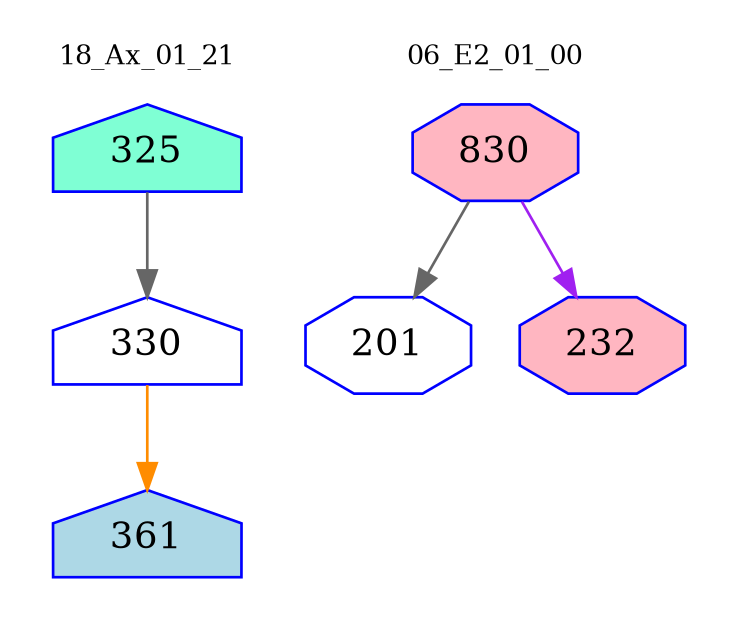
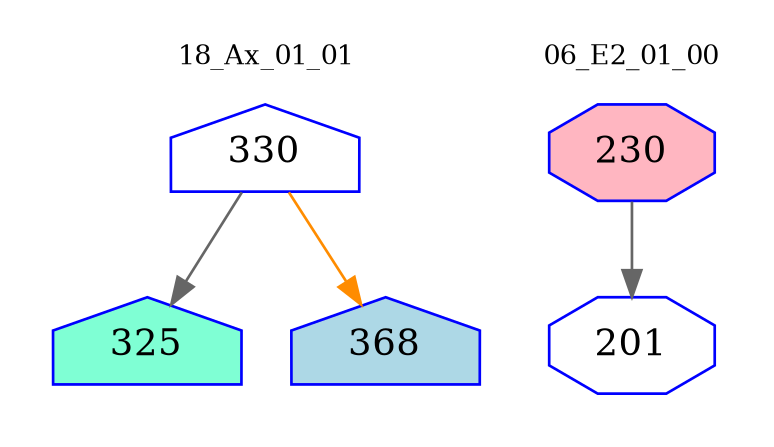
  digraph {
    node [color=blue fillcolor=white shape=house style=filled]
    edge [color=gray40]
    n1 [label=330]
    n2 [fillcolor=aquamarine label=325]
-   n3 [fillcolor=lightblue label=361]
-   n4 [fillcolor=lightpink label=830 shape=octagon]
+   n3 [fillcolor=lightblue label=368]
+   n4 [fillcolor=lightpink label=230 shape=octagon]
    n5 [label=201 shape=octagon]
-   n6 [fillcolor=lightpink label=232 shape=octagon]
    subgraph cluster_1 {
      color=white
      fontsize=10
-     label="18_Ax_01_21"
+     label="18_Ax_01_01"
      n1
      n2
      n3
    }
    subgraph cluster_2 {
      color=white
      fontsize=10
      label="06_E2_01_00"
      n4
      n5
-     n6
    }
-   n2 -> n1
+   n1 -> n2
    n1 -> n3 [color=darkorange]
    n4 -> n5
-   n4 -> n6 [color=purple]
  }
